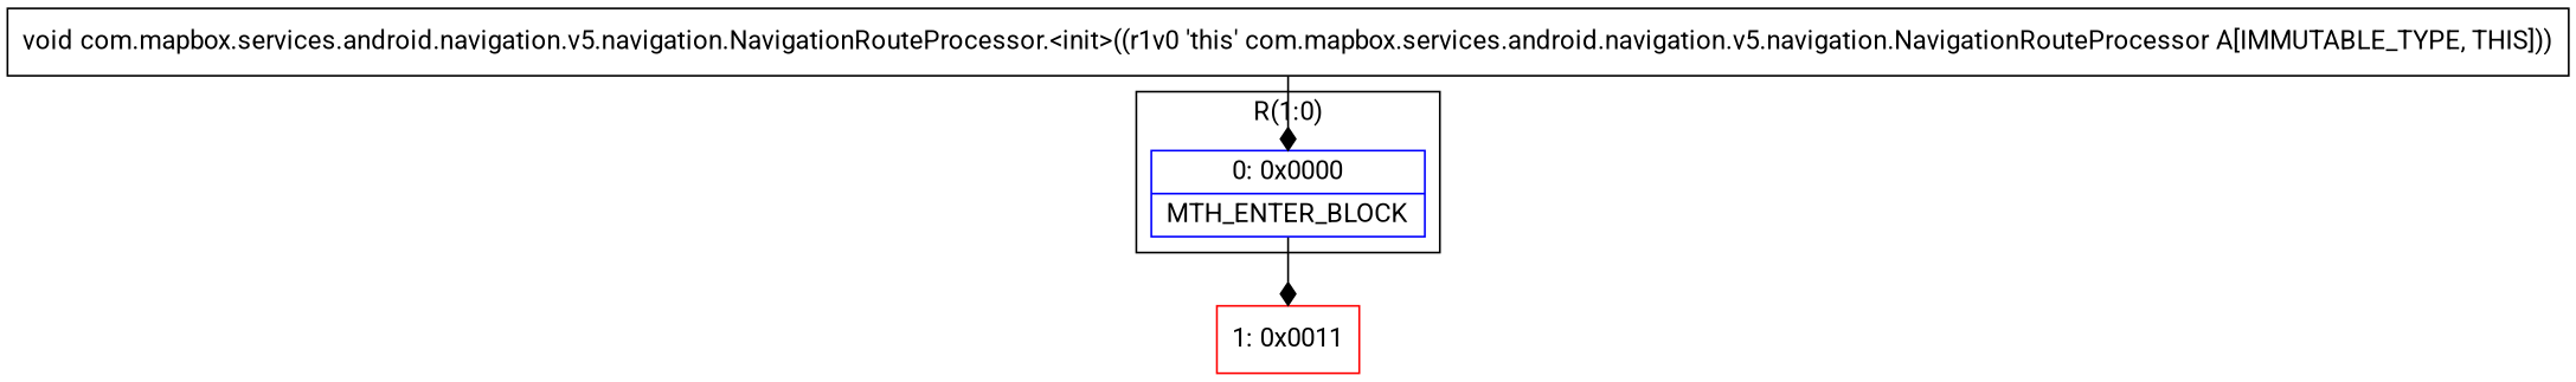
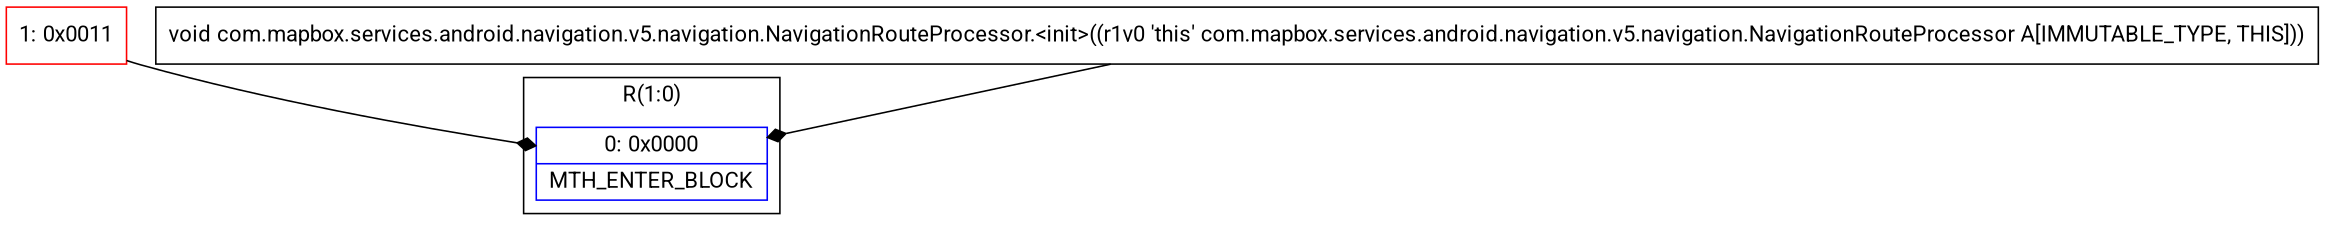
  digraph {
    fontname=Roboto
    node [shape=record fontname=Roboto]
    edge [arrowhead=diamond fontname=Roboto]
    n1 [color=blue label="{0\:\ 0x0000|MTH_ENTER_BLOCK\l}"]
    n2 [color=red label="{1\:\ 0x0011}"]
    n3 [label="{void com.mapbox.services.android.navigation.v5.navigation.NavigationRouteProcessor.\<init\>((r1v0 'this' com.mapbox.services.android.navigation.v5.navigation.NavigationRouteProcessor A[IMMUTABLE_TYPE, THIS])) }"]
    subgraph cluster_1 {
      label="R(1:0)"
      n1
    }
-   n1 -> n2
+   n2 -> n1
    n3 -> n1
  }
